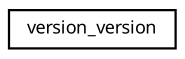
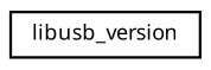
  digraph {
    rankdir=LR
-   n1 [color=black fillcolor=white fontname=Sans fontsize=8 height=0.2 label=version_version shape=record style=filled width=0.4]
+   n1 [color=black fillcolor=white fontname=Sans fontsize=8 height=0.2 label=libusb_version shape=record style=filled width=0.4]
  }
